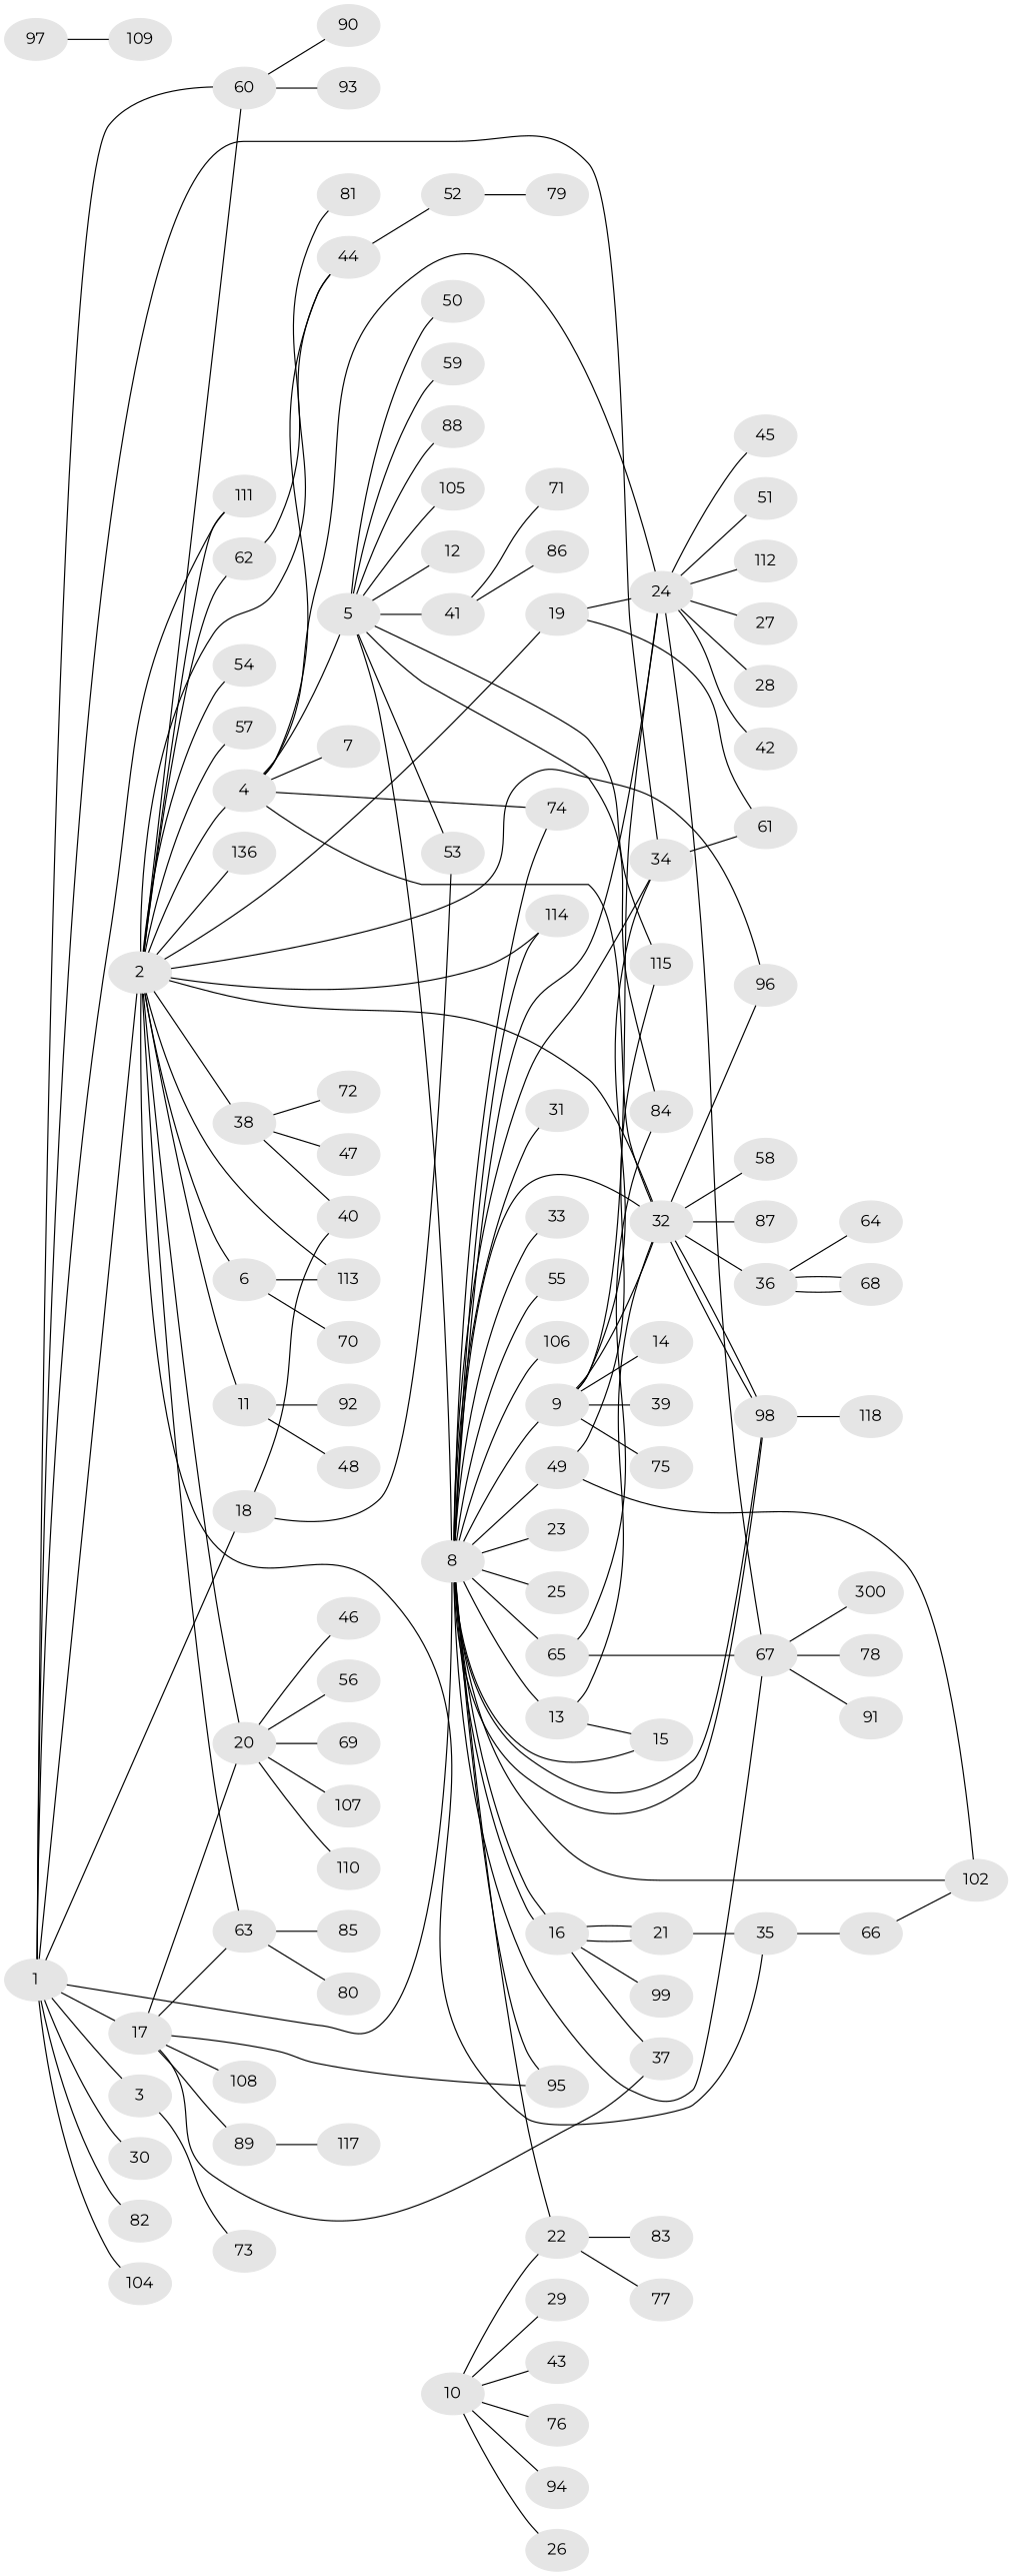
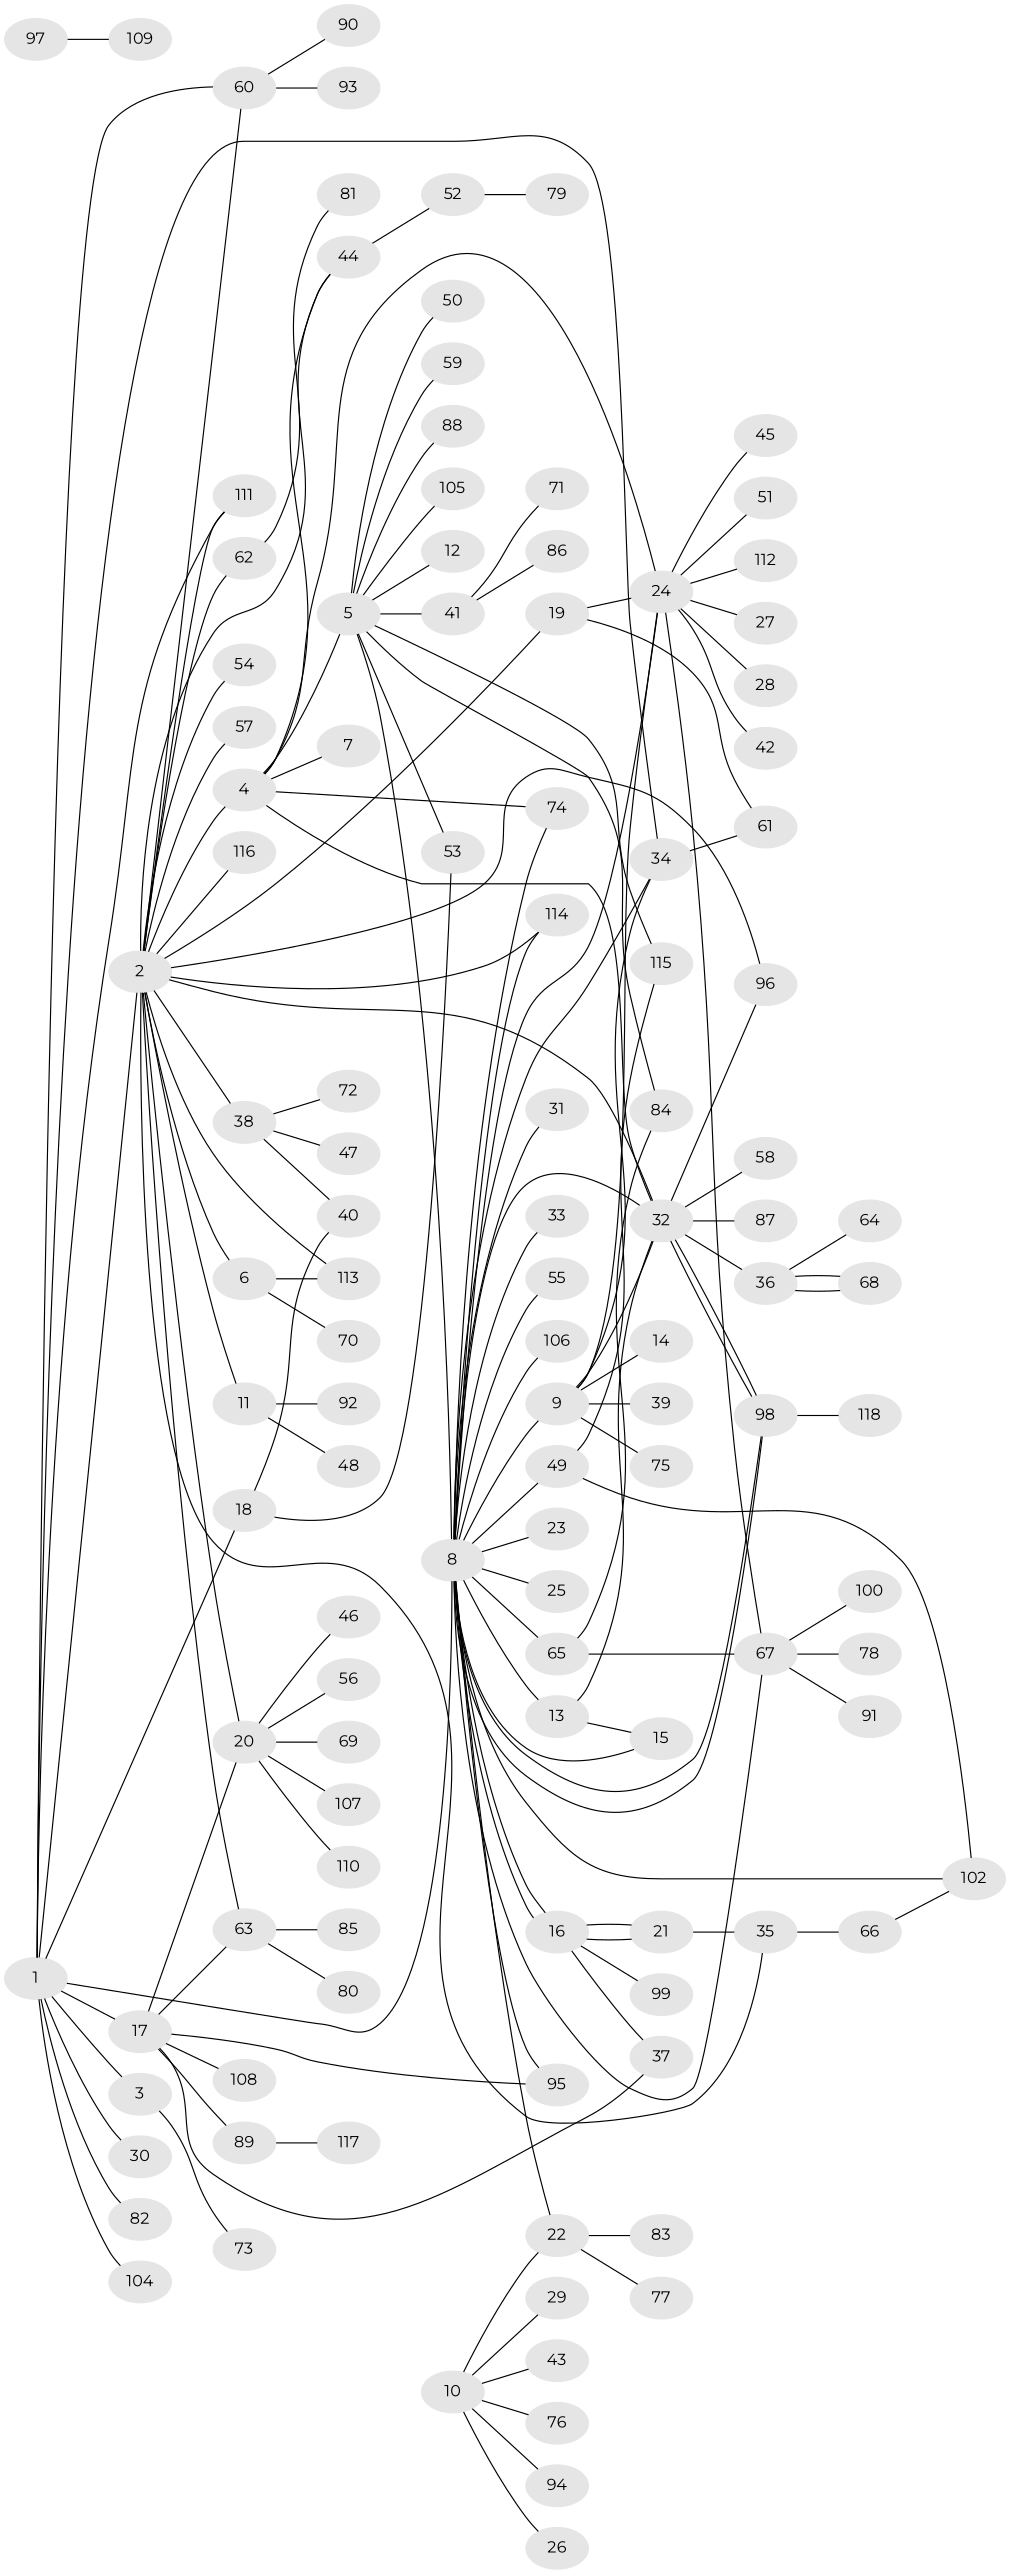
  graph {
    fontname=Montserrat
    rankdir=LR
    node [color=gray90 fontname=Montserrat style=filled]
    edge [fontname=Montserrat]
    1
    2
    3
    8
    17
    18
    30
    34
    60
    82
    104
    111
    4
    6
    11
    19
    20
    32
    35
    38
    44
    54
    57
    62
    63
    96
    113
    114
-   116 [label=136]
+   116
    73
    24
    74
    9
    13
    15
    16
    22
    23
    25
    31
    33
    49
    55
    65
    67
    95
    98
    102
    106
    37
    89
    108
    53
    40
    61
    90
    93
    5
    7
    70
    48
    92
    46
    56
    69
    107
    110
    36
    58
    87
    66
    47
    72
    52
    81
    80
    85
    12
    41
    50
    59
    84
    88
    105
    115
    27
    28
    42
    45
    51
    112
    71
    86
    14
    39
    75
    10
    26
    29
    43
    76
    94
    21
    99
    77
    83
    78
    91
-   100 [label=300]
+   100
    118
    117
    64
    68
    79
    97
    109
    1 -- 2
    1 -- 3
    1 -- 8
    1 -- 17
    1 -- 18
    1 -- 30
    1 -- 34
    1 -- 60
    1 -- 82
    1 -- 104
    1 -- 111
    2 -- 60
    2 -- 111
    2 -- 4
    2 -- 6
    2 -- 11
    2 -- 19
    2 -- 20
    2 -- 32
    2 -- 35
    2 -- 38
    2 -- 44
    2 -- 54
    2 -- 57
    2 -- 62
    2 -- 63
    2 -- 96
    2 -- 113
    2 -- 114
    2 -- 116
    3 -- 73
    8 -- 34
    8 -- 32
    8 -- 114
    8 -- 24
    8 -- 74
    8 -- 9
    8 -- 13
    8 -- 15
    8 -- 16
    8 -- 16
    8 -- 22
    8 -- 23
    8 -- 25
    8 -- 31
    8 -- 33
    8 -- 49
    8 -- 55
    8 -- 65
    8 -- 67
    8 -- 95
    8 -- 98
    8 -- 98
    8 -- 102
    8 -- 106
    17 -- 20
    17 -- 63
    17 -- 95
    17 -- 37
    17 -- 89
    17 -- 108
    18 -- 53
    18 -- 40
    34 -- 61
    60 -- 90
    60 -- 93
    4 -- 32
    4 -- 44
    4 -- 24
    4 -- 74
    4 -- 5
    4 -- 7
    6 -- 113
    6 -- 70
    11 -- 48
    11 -- 92
    19 -- 24
    19 -- 61
    20 -- 46
    20 -- 56
    20 -- 69
    20 -- 107
    20 -- 110
    32 -- 96
    32 -- 98
    32 -- 98
    32 -- 36
    32 -- 58
    32 -- 87
    35 -- 66
    38 -- 40
    38 -- 47
    38 -- 72
    44 -- 52
    62 -- 81
    63 -- 80
    63 -- 85
    24 -- 67
    24 -- 27
    24 -- 28
    24 -- 42
    24 -- 45
    24 -- 51
    24 -- 112
    9 -- 34
    9 -- 32
    9 -- 24
    9 -- 14
    9 -- 39
    9 -- 75
    13 -- 32
    13 -- 15
    16 -- 37
    16 -- 21
    16 -- 21
    16 -- 99
    22 -- 77
    22 -- 83
    49 -- 102
    49 -- 115
    65 -- 67
    65 -- 84
    67 -- 78
    67 -- 91
    67 -- 100
    98 -- 118
    89 -- 117
    5 -- 8
    5 -- 53
    5 -- 12
    5 -- 41
    5 -- 50
    5 -- 59
    5 -- 84
    5 -- 88
    5 -- 105
    5 -- 115
    36 -- 64
    36 -- 68
    36 -- 68
    66 -- 102
    52 -- 79
    41 -- 71
    41 -- 86
    10 -- 22
    10 -- 26
    10 -- 29
    10 -- 43
    10 -- 76
    10 -- 94
    21 -- 35
    97 -- 109
  }
